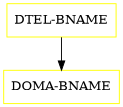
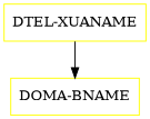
  digraph {
    node [color=yellow shape=box]
-   "DTEL-XUANAME" [label="DTEL-BNAME"]
+   "DTEL-XUANAME"
    "DOMA-BNAME"
    "DTEL-XUANAME" -> "DOMA-BNAME"
  }
